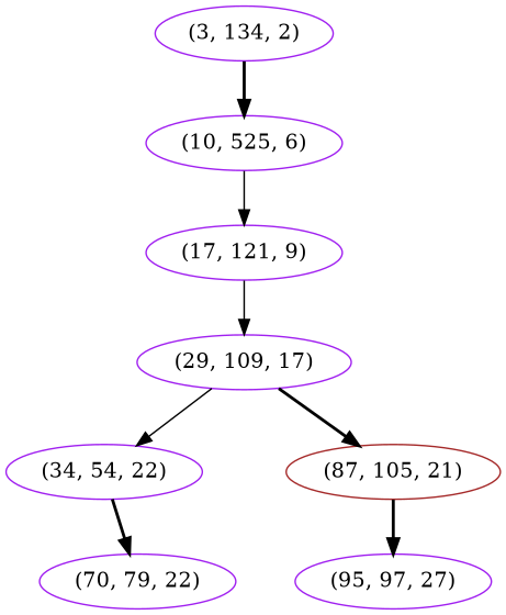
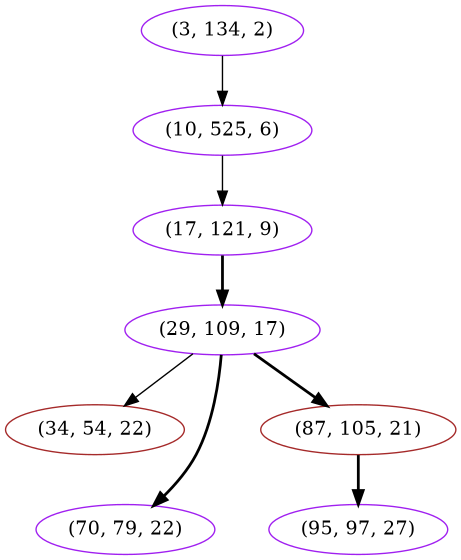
  digraph {
    node [color=purple]
    edge [style=bold]
    n1 [label="(10, 525, 6)"]
    "(3, 134, 2)"
    "(17, 121, 9)"
    "(29, 109, 17)"
-   "(34, 54, 22)"
+   "(34, 54, 22)" [color=brown]
    "(70, 79, 22)"
    "(87, 105, 21)" [color=brown]
    "(95, 97, 27)"
    n1 -> "(17, 121, 9)" [style=solid]
-   "(3, 134, 2)" -> n1
-   "(17, 121, 9)" -> "(29, 109, 17)" [style=solid]
+   "(3, 134, 2)" -> n1 [style=solid]
+   "(17, 121, 9)" -> "(29, 109, 17)"
    "(29, 109, 17)" -> "(34, 54, 22)" [style=solid]
-   "(34, 54, 22)" -> "(70, 79, 22)"
+   "(29, 109, 17)" -> "(70, 79, 22)"
    "(29, 109, 17)" -> "(87, 105, 21)"
    "(87, 105, 21)" -> "(95, 97, 27)"
  }
